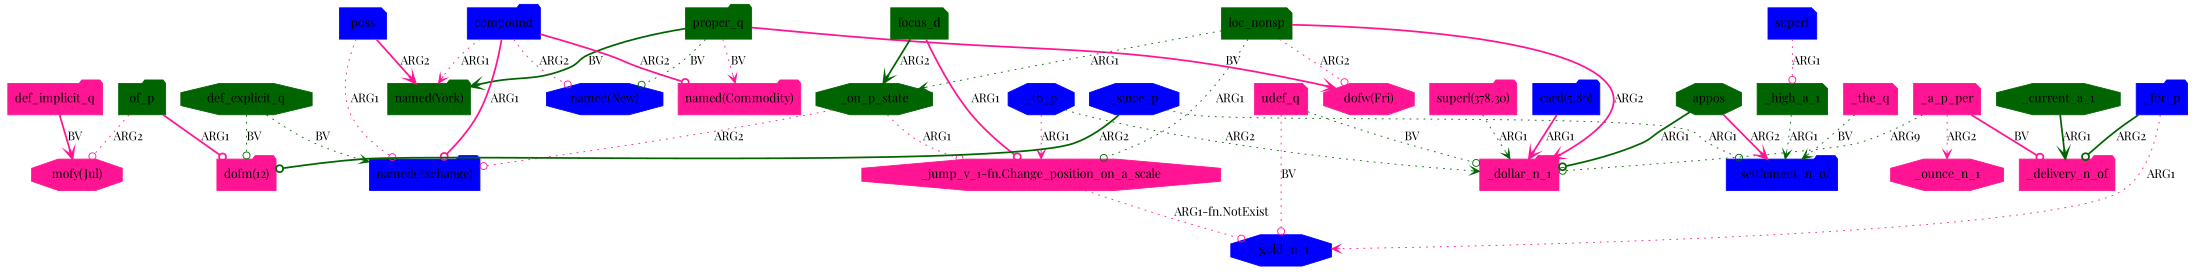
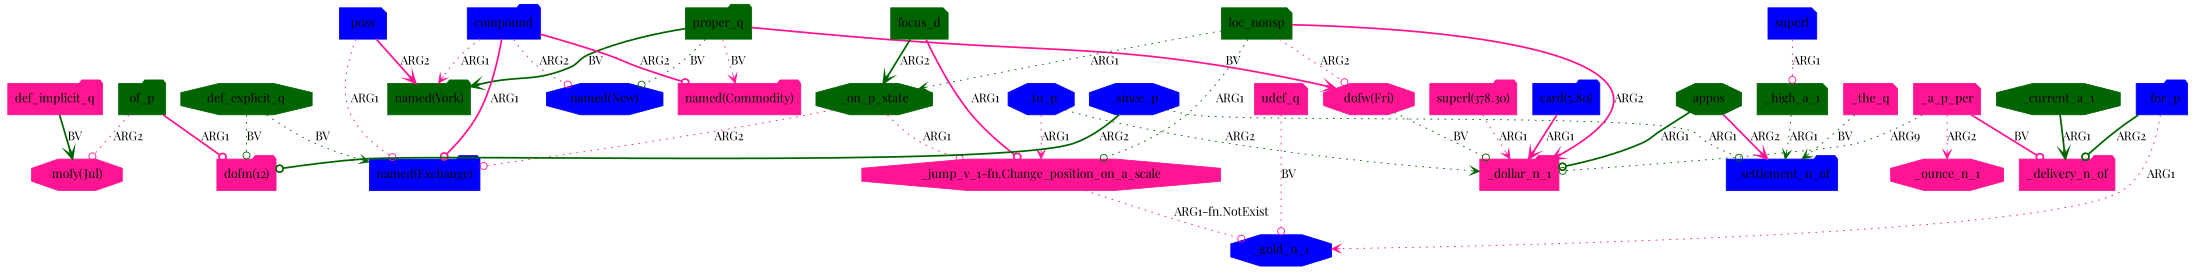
  digraph {
    fontname="Playfair Display"
    node [color=deeppink fontname="Playfair Display" shape=folder style=filled]
    edge [arrowhead=odot color=deeppink fontname="Playfair Display" style=dotted]
    _high_a_1 [color=darkgreen shape=note]
    _settlement_n_of [color=blue]
    _on_p_state [color=darkgreen shape=octagon]
    "_jump_v_1-fn.Change_position_on_a_scale" [shape=octagon]
    "named(Exchange)" [color=blue]
    _gold_n_1 [color=blue shape=octagon]
    proper_q [color=darkgreen]
    "dofw(Fri)" [shape=octagon]
    "named(New)" [color=blue shape=octagon]
    "named(Commodity)"
    "named(York)" [color=darkgreen]
    compound [color=blue]
    _to_p [color=blue shape=octagon]
    _dollar_n_1
    "mofy(Jul)" [shape=octagon]
    def_implicit_q
    focus_d [color=darkgreen shape=note]
    udef_q [shape=note]
    _ounce_n_1 [shape=octagon]
    superl [color=blue shape=note]
    loc_nonsp [color=darkgreen shape=note]
    poss [color=blue shape=note]
    n23 [label="superl(378.30)"]
    of_p [color=darkgreen]
    "dofm(12)"
    _a_p_per [shape=note]
    _delivery_n_of
    _since_p [color=blue shape=octagon]
    _the_q [shape=note]
    "card(5.80)" [color=blue]
    _for_p [color=blue]
    appos [color=darkgreen shape=octagon]
    def_explicit_q [color=darkgreen shape=octagon]
    _current_a_1 [color=darkgreen shape=octagon]
    _high_a_1 -> _settlement_n_of [arrowhead=vee color=darkgreen label=ARG1]
    _on_p_state -> "_jump_v_1-fn.Change_position_on_a_scale" [label=ARG1]
    _on_p_state -> "named(Exchange)" [label=ARG2]
    "_jump_v_1-fn.Change_position_on_a_scale" -> _gold_n_1 [label="ARG1-fn.NotExist"]
    proper_q -> "dofw(Fri)" [arrowhead=vee label=BV style=bold]
    proper_q -> "named(New)" [color=darkgreen label=BV]
    proper_q -> "named(Commodity)" [arrowhead=vee label=BV]
    proper_q -> "named(York)" [arrowhead=vee color=darkgreen label=BV style=bold]
    compound -> "named(Exchange)" [label=ARG1 style=bold]
    compound -> "named(New)" [label=ARG2]
    compound -> "named(Commodity)" [label=ARG2 style=bold]
    compound -> "named(York)" [arrowhead=vee label=ARG1]
    _to_p -> "_jump_v_1-fn.Change_position_on_a_scale" [arrowhead=vee label=ARG1]
    _to_p -> _dollar_n_1 [arrowhead=vee color=darkgreen label=ARG2]
-   def_implicit_q -> "mofy(Jul)" [arrowhead=vee label=BV style=bold]
+   def_implicit_q -> "mofy(Jul)" [arrowhead=vee color=darkgreen label=BV style=bold]
    focus_d -> _on_p_state [arrowhead=vee color=darkgreen label=ARG2 style=bold]
    focus_d -> "_jump_v_1-fn.Change_position_on_a_scale" [label=ARG1 style=bold]
    udef_q -> _gold_n_1 [label=BV]
-   udef_q -> _dollar_n_1 [color=darkgreen label=BV]
+   "dofw(Fri)" -> _dollar_n_1 [color=darkgreen label=BV]
    superl -> _high_a_1 [label=ARG1]
    loc_nonsp -> _on_p_state [arrowhead=vee color=darkgreen label=ARG1]
    loc_nonsp -> "_jump_v_1-fn.Change_position_on_a_scale" [color=darkgreen label=ARG1]
    loc_nonsp -> "dofw(Fri)" [label=ARG2]
    loc_nonsp -> _dollar_n_1 [arrowhead=vee label=ARG2 style=bold]
    poss -> "named(Exchange)" [label=ARG1]
    poss -> "named(York)" [arrowhead=vee label=ARG2 style=bold]
-   n23 -> _dollar_n_1 [arrowhead=vee color=darkgreen label=ARG1]
+   n23 -> _dollar_n_1 [arrowhead=vee label=ARG1]
    of_p -> "mofy(Jul)" [label=ARG2]
    of_p -> "dofm(12)" [label=ARG1 style=bold]
    _a_p_per -> _dollar_n_1 [color=darkgreen label=ARG9]
    _a_p_per -> _ounce_n_1 [arrowhead=vee label=ARG2]
    _a_p_per -> _delivery_n_of [label=BV style=bold]
    _since_p -> _settlement_n_of [color=darkgreen label=ARG1]
    _since_p -> "dofm(12)" [color=darkgreen label=ARG2 style=bold]
    _the_q -> _settlement_n_of [arrowhead=vee color=darkgreen label=BV]
    "card(5.80)" -> _dollar_n_1 [arrowhead=vee label=ARG1 style=bold]
    _for_p -> _gold_n_1 [arrowhead=vee label=ARG1]
    _for_p -> _delivery_n_of [color=darkgreen label=ARG2 style=bold]
    appos -> _settlement_n_of [arrowhead=vee label=ARG2 style=bold]
    appos -> _dollar_n_1 [color=darkgreen label=ARG1 style=bold]
    def_explicit_q -> "named(Exchange)" [arrowhead=vee color=darkgreen label=BV]
    def_explicit_q -> "dofm(12)" [color=darkgreen label=BV]
    _current_a_1 -> _delivery_n_of [arrowhead=vee color=darkgreen label=ARG1 style=bold]
  }
